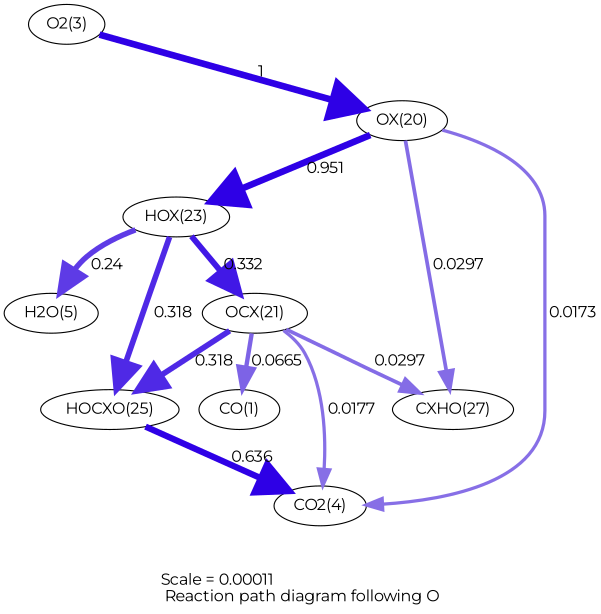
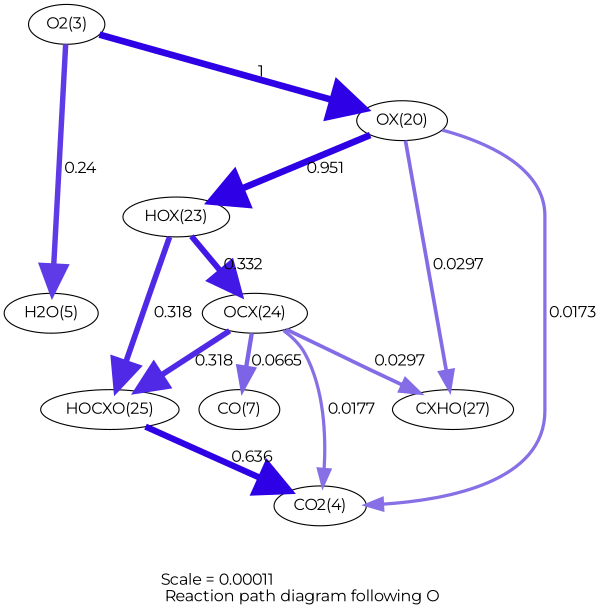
  digraph {
    fontname=Montserrat
    label="Scale = 0.00011\l Reaction path diagram following O"
    node [fontname=Montserrat]
    edge [arrowsize=1.67 color="0.7, 0.53, 0.9" fontname=Montserrat penwidth=3.35]
    n1 [label="O2(3)"]
    n2 [label="OX(20)"]
    n3 [label="HOX(23)"]
    n4 [label="CXHO(27)"]
    n5 [label="CO2(4)"]
    n6 [label="H2O(5)"]
-   n7 [label="OCX(21)"]
+   n7 [label="OCX(24)"]
    n8 [label="HOCXO(25)"]
-   n9 [label="CO(1)"]
+   n9 [label="CO(7)"]
    n1 -> n2 [arrowsize=3 color="0.7, 1.5, 0.9" label=" 1" penwidth=6]
    n2 -> n3 [arrowsize=2.98 color="0.7, 1.45, 0.9" label=" 0.951" penwidth=5.96]
    n2 -> n4 [label=" 0.0297"]
    n2 -> n5 [arrowsize=1.47 color="0.7, 0.517, 0.9" label=" 0.0173" penwidth=2.94]
-   n3 -> n6 [arrowsize=2.46 color="0.7, 0.74, 0.9" label=" 0.24" penwidth=4.92]
+   n1 -> n6 [arrowsize=2.46 color="0.7, 0.74, 0.9" label=" 0.24" penwidth=4.92]
    n3 -> n7 [arrowsize=2.65 color="0.7, 0.892, 0.9" label=" 0.332" penwidth=5.29]
    n3 -> n8 [arrowsize=2.57 color="0.7, 0.818, 0.9" label=" 0.318" penwidth=5.13]
    n7 -> n4 [label=" 0.0297"]
    n7 -> n5 [arrowsize=1.47 color="0.7, 0.517, 0.9" label=" 0.0177" penwidth=2.94]
    n7 -> n8 [arrowsize=2.57 color="0.7, 0.818, 0.9" label=" 0.318" penwidth=5.13]
    n7 -> n9 [arrowsize=1.98 color="0.7, 0.567, 0.9" label=" 0.0665" penwidth=3.95]
    n8 -> n5 [arrowsize=2.83 color="0.7, 1.14, 0.9" label=" 0.636" penwidth=5.66]
  }
